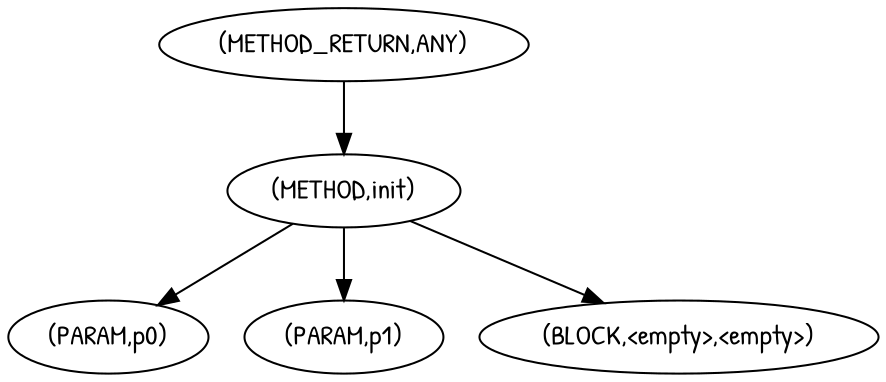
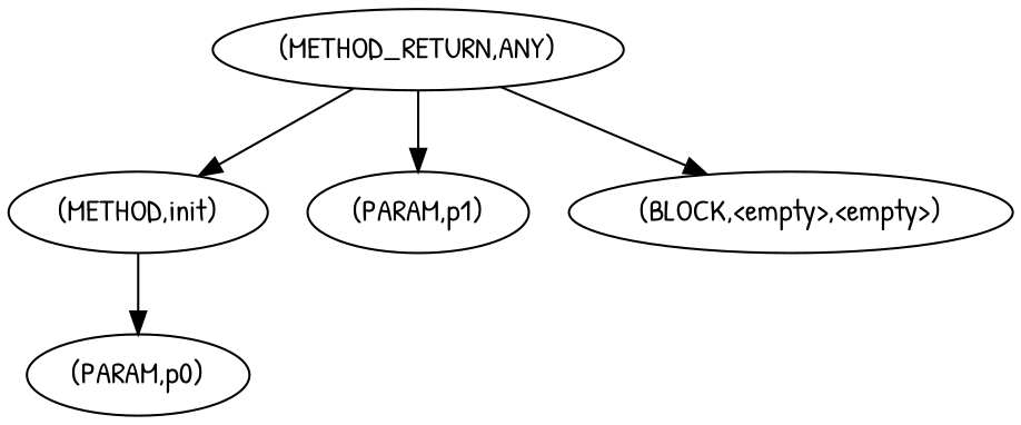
  digraph {
    fontname="Patrick Hand"
    node [fontname="Patrick Hand"]
    edge [fontname="Patrick Hand"]
    n1 [label=<(METHOD,init)>]
    n2 [label=<(PARAM,p0)>]
    n3 [label=<(PARAM,p1)>]
    n4 [label=<(BLOCK,&lt;empty&gt;,&lt;empty&gt;)>]
    n5 [label=<(METHOD_RETURN,ANY)>]
    n1 -> n2
-   n1 -> n3
-   n1 -> n4
+   n5 -> n3
+   n5 -> n4
    n5 -> n1
  }
